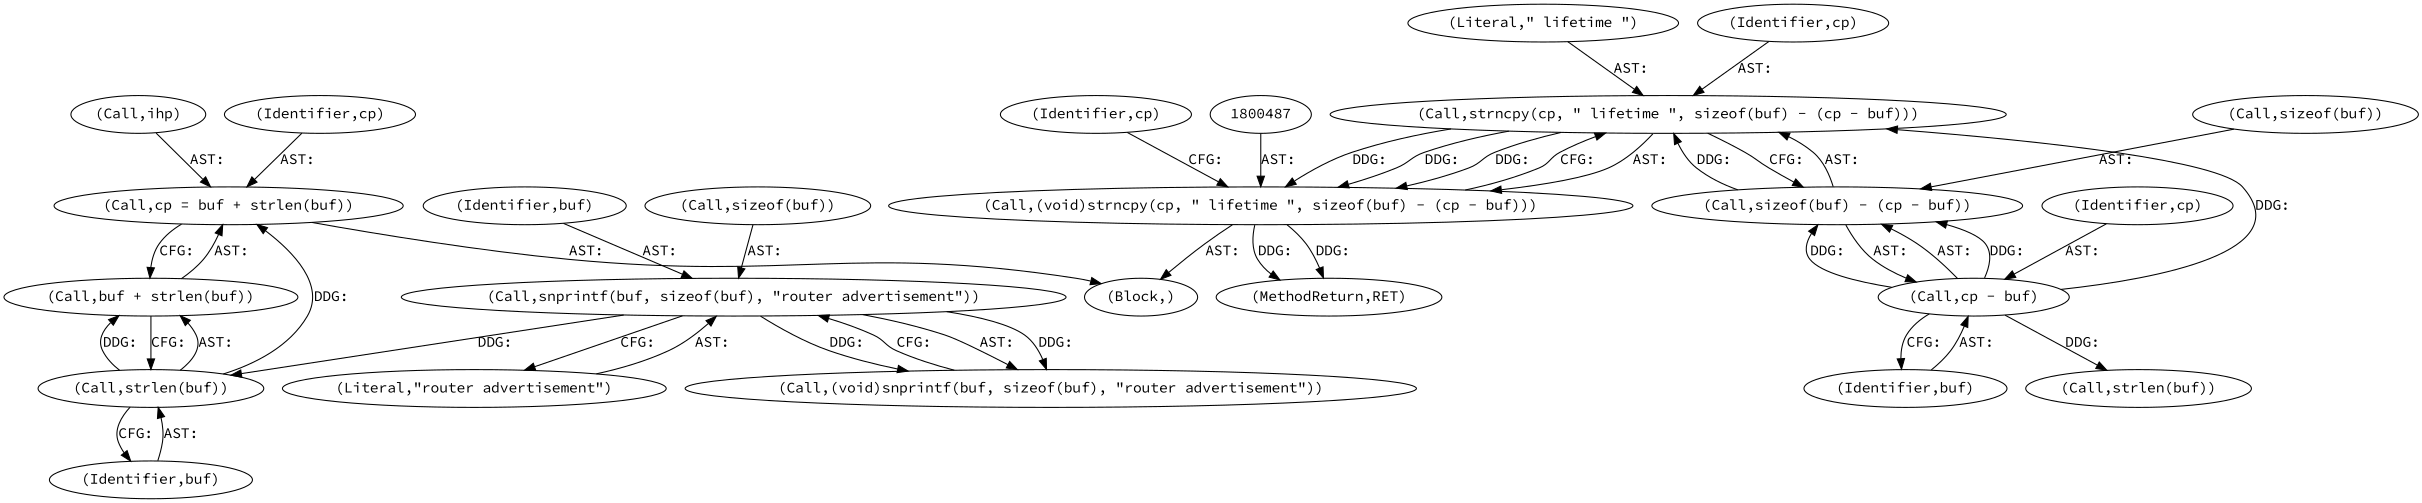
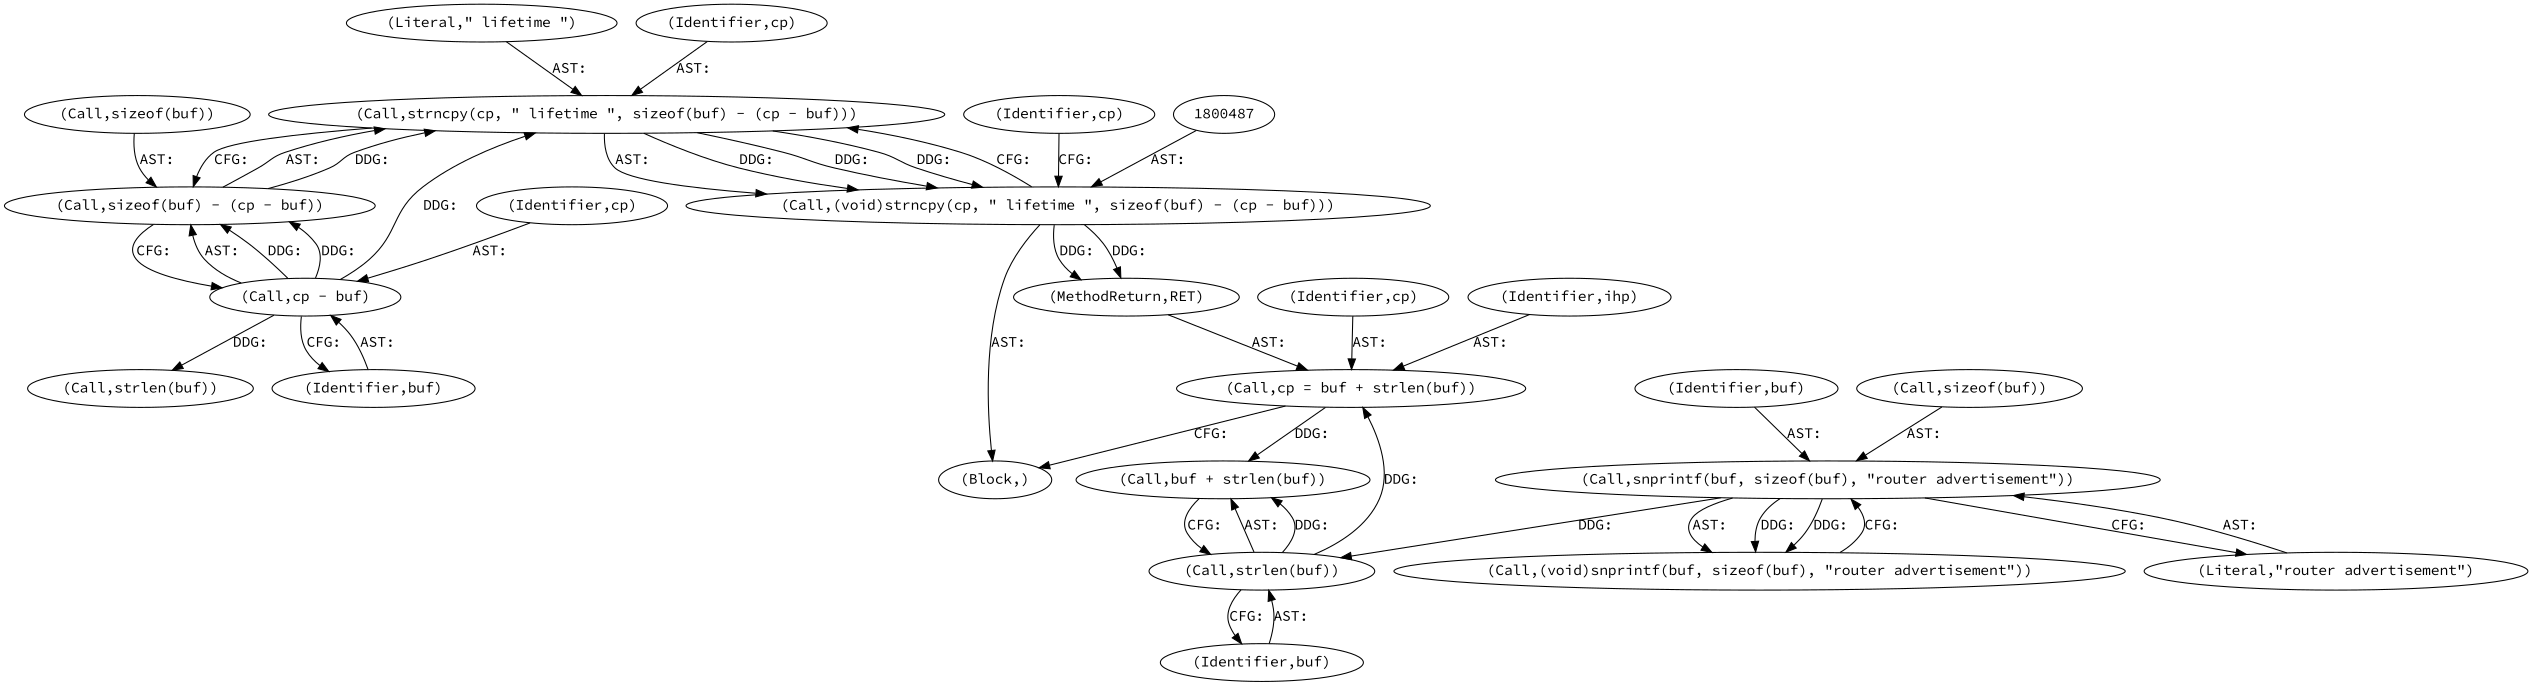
  digraph {
    fontname="Source Code Pro"
    node [fontname="Source Code Pro"]
    edge [fontname="Source Code Pro"]
    n1 [label="(Call,strncpy(cp, \" lifetime \", sizeof(buf) - (cp - buf)))"]
    n2 [label="(Call,sizeof(buf) - (cp - buf))"]
    n3 [label="(Call,(void)strncpy(cp, \" lifetime \", sizeof(buf) - (cp - buf)))"]
    n4 [label="(Call,cp - buf)"]
    n5 [label="(Block,)"]
    n6 [label="(MethodReturn,RET)"]
    n7 [label="(Call,strlen(buf))"]
    n8 [label="(Identifier,buf)"]
    n9 [label="(Call,cp = buf + strlen(buf))"]
    n10 [label="(Call,buf + strlen(buf))"]
    n11 [label="(Call,strlen(buf))"]
    n12 [label="(Identifier,buf)"]
    n13 [label="(Call,snprintf(buf, sizeof(buf), \"router advertisement\"))"]
    n14 [label="(Call,(void)snprintf(buf, sizeof(buf), \"router advertisement\"))"]
    n15 [label="(Literal,\"router advertisement\")"]
    n16 [label="(Literal,\" lifetime \")"]
    n17 [label="(Identifier,cp)"]
    n18 [label="(Identifier,cp)"]
    n19 [label="(Identifier,cp)"]
    n20 [label="(Call,sizeof(buf))"]
    n21 [label="(Identifier,cp)"]
-   n22 [label="(Call,ihp)"]
+   n22 [label="(Identifier,ihp)"]
    n23 [label="(Identifier,buf)"]
    n24 [label="(Call,sizeof(buf))"]
    n25 [label=1800487]
    n1 -> n2 [label="CFG: "]
    n1 -> n3 [label="AST: "]
    n1 -> n3 [label="DDG: "]
    n1 -> n3 [label="DDG: "]
    n1 -> n3 [label="DDG: "]
    n2 -> n1 [label="AST: "]
    n2 -> n1 [label="DDG: "]
-   n2 -> n4 [label="AST: "]
+   n2 -> n4 [label="CFG: "]
    n3 -> n1 [label="CFG: "]
    n3 -> n5 [label="AST: "]
    n3 -> n6 [label="DDG: "]
    n3 -> n6 [label="DDG: "]
    n4 -> n1 [label="DDG: "]
    n4 -> n2 [label="AST: "]
    n4 -> n2 [label="DDG: "]
    n4 -> n2 [label="DDG: "]
    n4 -> n7 [label="DDG: "]
    n4 -> n8 [label="CFG: "]
    n8 -> n4 [label="AST: "]
-   n9 -> n5 [label="AST: "]
-   n9 -> n10 [label="CFG: "]
-   n10 -> n9 [label="AST: "]
+   n9 -> n5 [label="CFG: "]
+   n9 -> n10 [label="DDG: "]
+   n6 -> n9 [label="AST: "]
    n10 -> n11 [label="CFG: "]
    n11 -> n9 [label="DDG: "]
    n11 -> n10 [label="AST: "]
    n11 -> n10 [label="DDG: "]
    n11 -> n12 [label="CFG: "]
    n12 -> n11 [label="AST: "]
    n13 -> n11 [label="DDG: "]
    n13 -> n14 [label="AST: "]
    n13 -> n14 [label="DDG: "]
    n13 -> n14 [label="DDG: "]
    n13 -> n15 [label="CFG: "]
    n14 -> n13 [label="CFG: "]
    n15 -> n13 [label="AST: "]
    n16 -> n1 [label="AST: "]
    n17 -> n1 [label="AST: "]
    n18 -> n4 [label="AST: "]
    n19 -> n9 [label="AST: "]
    n20 -> n2 [label="AST: "]
    n21 -> n3 [label="CFG: "]
    n22 -> n9 [label="AST: "]
    n23 -> n13 [label="AST: "]
    n24 -> n13 [label="AST: "]
    n25 -> n3 [label="AST: "]
  }
